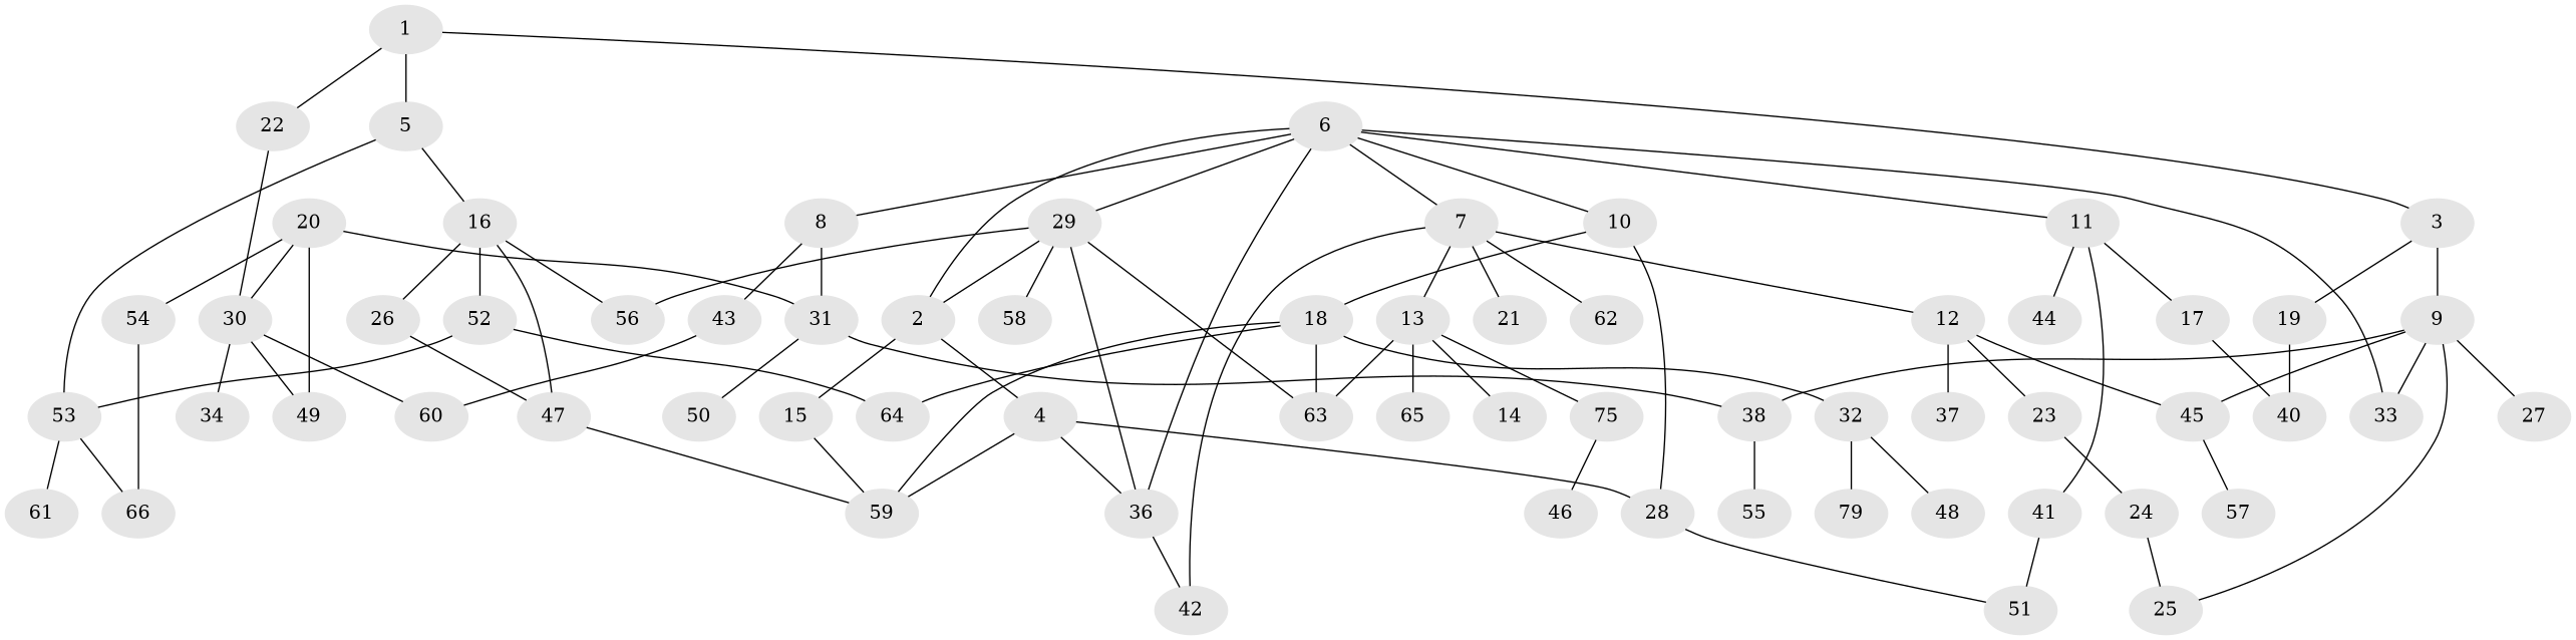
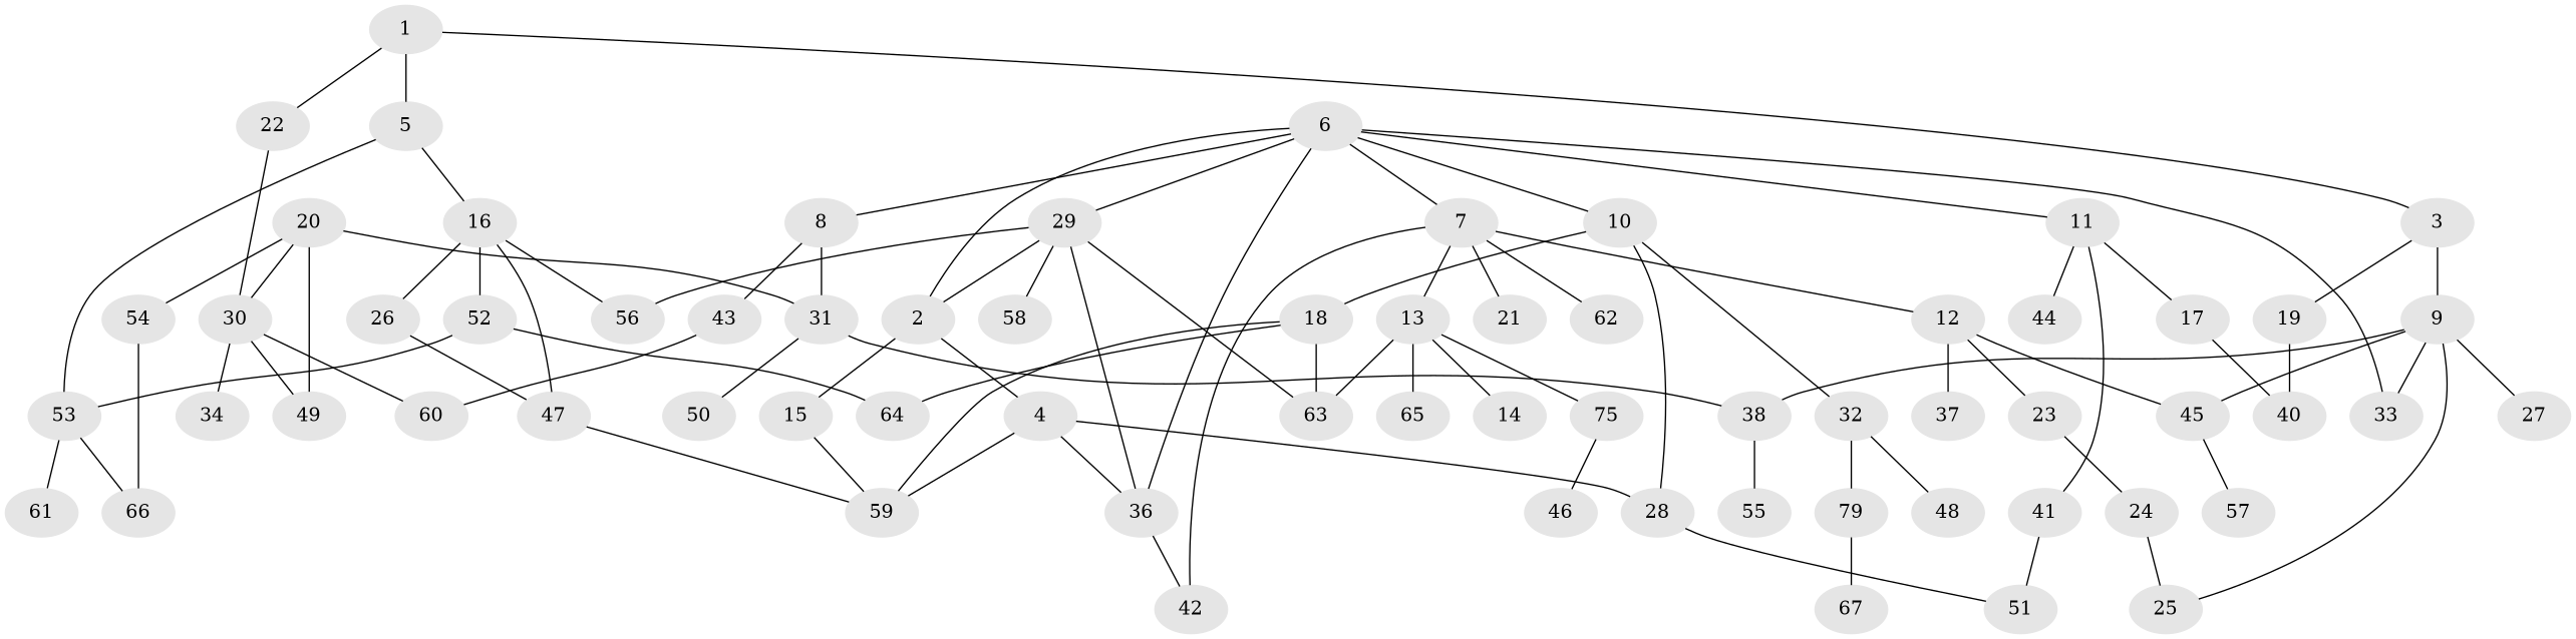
  graph {
    node [color=gray90 style=filled]
    1
    3
    5
    22
    2
    4
    6
    15
    9
    19
    16
    53
    30
    28
    36
    59
    7
    8
    10
    11
    29
    33
    25
    27
    38
    45
    40
    51
    42
    26
    47
    52
    56
    61
    66
    12
    13
    21
    62
    31
    43
    18
    32
    17
    41
    44
    63
    58
    23
    37
    14
    n52 [label=75]
    65
    20
    49
    54
    50
    60
    55
    57
    64
    n62 [label=79]
    48
    24
    46
    34
+   67
    1 -- 3
    1 -- 5
    1 -- 22
    3 -- 9
    3 -- 19
    5 -- 16
    5 -- 53
    22 -- 30
    2 -- 4
    2 -- 6
    2 -- 15
    4 -- 28
    4 -- 36
    4 -- 59
    6 -- 36
    6 -- 7
    6 -- 8
    6 -- 10
    6 -- 11
    6 -- 29
    6 -- 33
    15 -- 59
    9 -- 33
    9 -- 25
    9 -- 27
    9 -- 38
    9 -- 45
    19 -- 40
    16 -- 26
    16 -- 47
    16 -- 52
    16 -- 56
    53 -- 61
    53 -- 66
    30 -- 49
    30 -- 60
    30 -- 34
    28 -- 51
    36 -- 42
    7 -- 42
    7 -- 12
    7 -- 13
    7 -- 21
    7 -- 62
    8 -- 31
    8 -- 43
    10 -- 28
    10 -- 18
-   18 -- 32
+   10 -- 32
    11 -- 17
    11 -- 41
    11 -- 44
    29 -- 2
    29 -- 36
    29 -- 56
    29 -- 63
    29 -- 58
    38 -- 55
    45 -- 57
    26 -- 47
    47 -- 59
    52 -- 53
    52 -- 64
    12 -- 45
    12 -- 23
    12 -- 37
    13 -- 63
    13 -- 14
    13 -- n52
    13 -- 65
    31 -- 38
    31 -- 50
    43 -- 60
    18 -- 59
    18 -- 63
    18 -- 64
    32 -- n62
    32 -- 48
    17 -- 40
    41 -- 51
    23 -- 24
    n52 -- 46
    20 -- 30
    20 -- 31
    20 -- 49
    20 -- 54
    54 -- 66
+   n62 -- 67
    24 -- 25
  }
